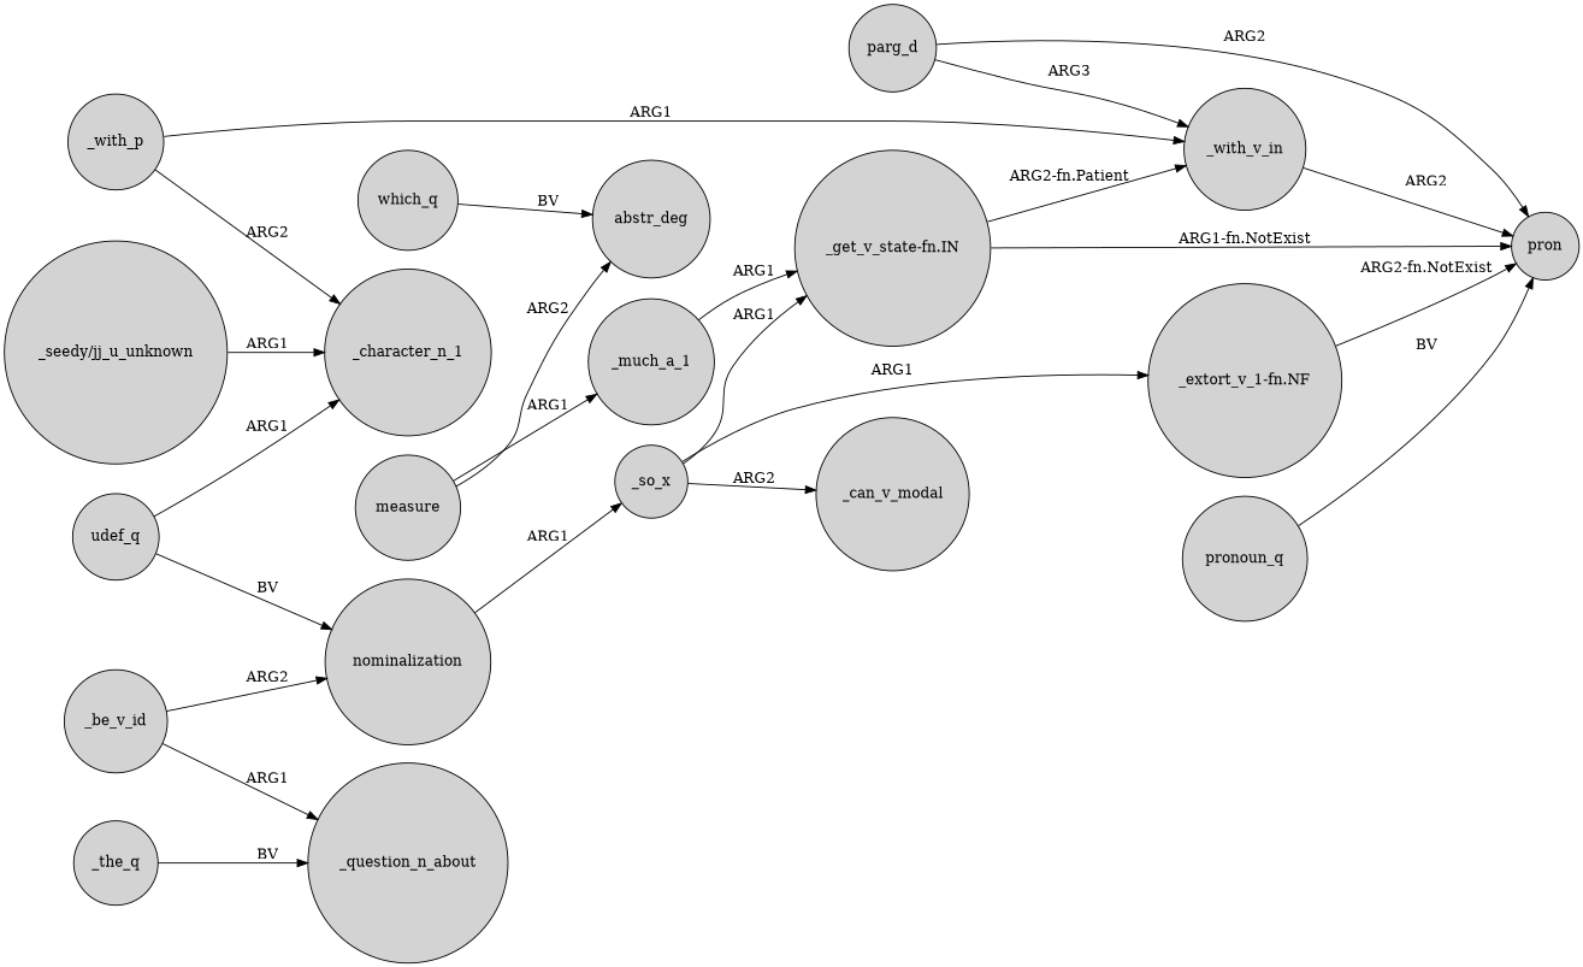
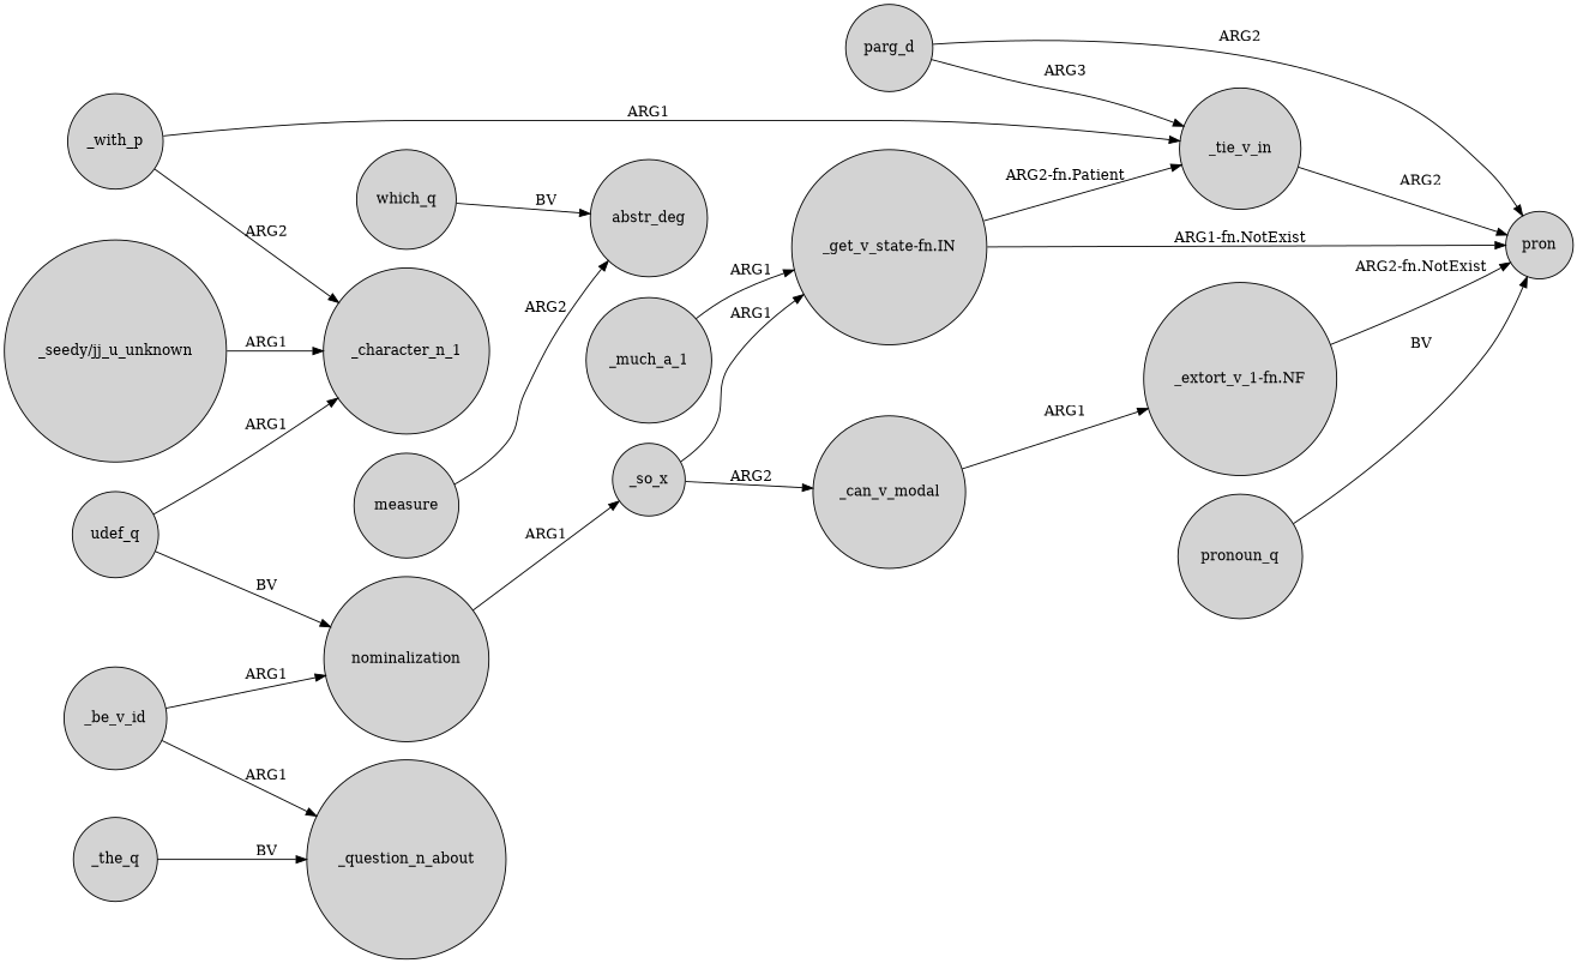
  digraph {
    rankdir=LR
    node [shape=circle style=filled]
    parg_d
-   _tie_v_in [label=_with_v_in]
+   _tie_v_in
    pron
    "_get_v_state-fn.IN"
    measure
    _much_a_1
    abstr_deg
    _so_x
    _can_v_modal
    "_extort_v_1-fn.NF"
    _with_p
    _character_n_1
    "_seedy/jj_u_unknown"
    nominalization
    udef_q
    pronoun_q
    _be_v_id
    _question_n_about
    which_q
    _the_q
    parg_d -> _tie_v_in [label=ARG3]
    parg_d -> pron [label=ARG2]
    _tie_v_in -> pron [label=ARG2]
    "_get_v_state-fn.IN" -> _tie_v_in [label="ARG2-fn.Patient"]
    "_get_v_state-fn.IN" -> pron [label="ARG1-fn.NotExist"]
-   measure -> _much_a_1 [label=ARG1]
    measure -> abstr_deg [label=ARG2]
    _much_a_1 -> "_get_v_state-fn.IN" [label=ARG1]
    _so_x -> "_get_v_state-fn.IN" [label=ARG1]
    _so_x -> _can_v_modal [label=ARG2]
-   _so_x -> "_extort_v_1-fn.NF" [label=ARG1]
+   _can_v_modal -> "_extort_v_1-fn.NF" [label=ARG1]
    "_extort_v_1-fn.NF" -> pron [label="ARG2-fn.NotExist"]
    _with_p -> _tie_v_in [label=ARG1]
    _with_p -> _character_n_1 [label=ARG2]
    "_seedy/jj_u_unknown" -> _character_n_1 [label=ARG1]
    nominalization -> _so_x [label=ARG1]
    udef_q -> _character_n_1 [label=ARG1]
    udef_q -> nominalization [label=BV]
    pronoun_q -> pron [label=BV]
-   _be_v_id -> nominalization [label=ARG2]
+   _be_v_id -> nominalization [label=ARG1]
    _be_v_id -> _question_n_about [label=ARG1]
    which_q -> abstr_deg [label=BV]
    _the_q -> _question_n_about [label=BV]
  }
